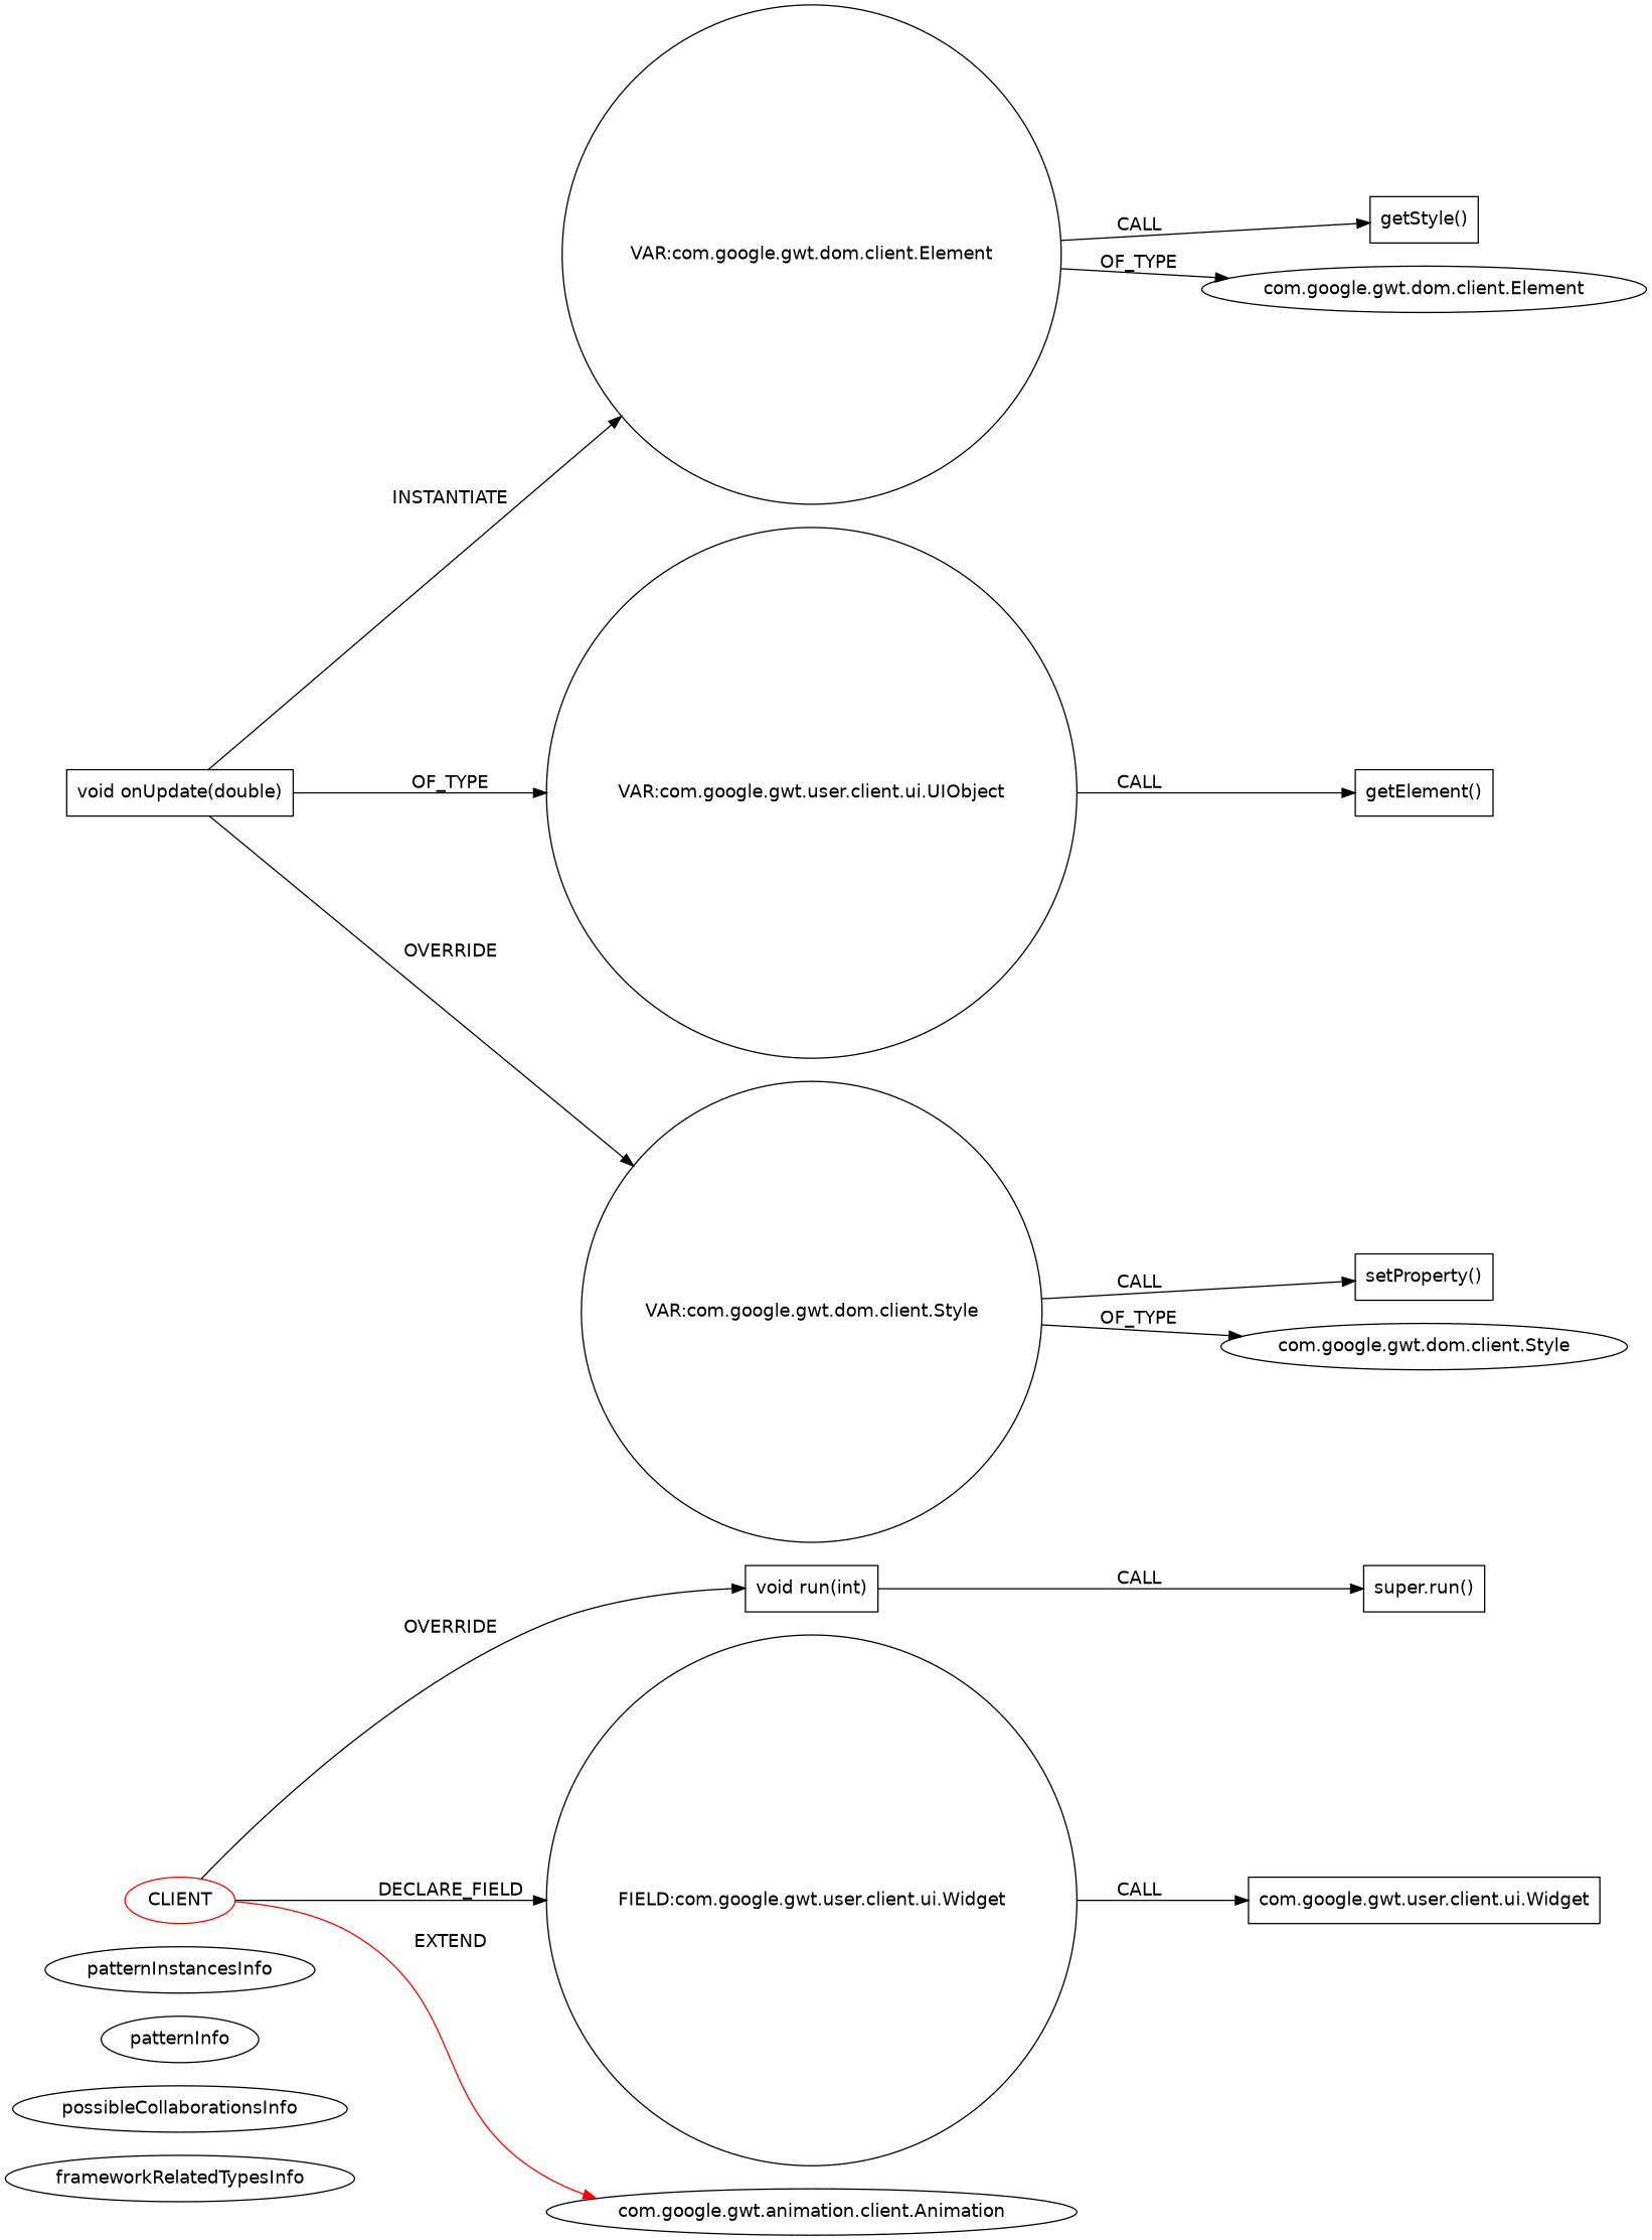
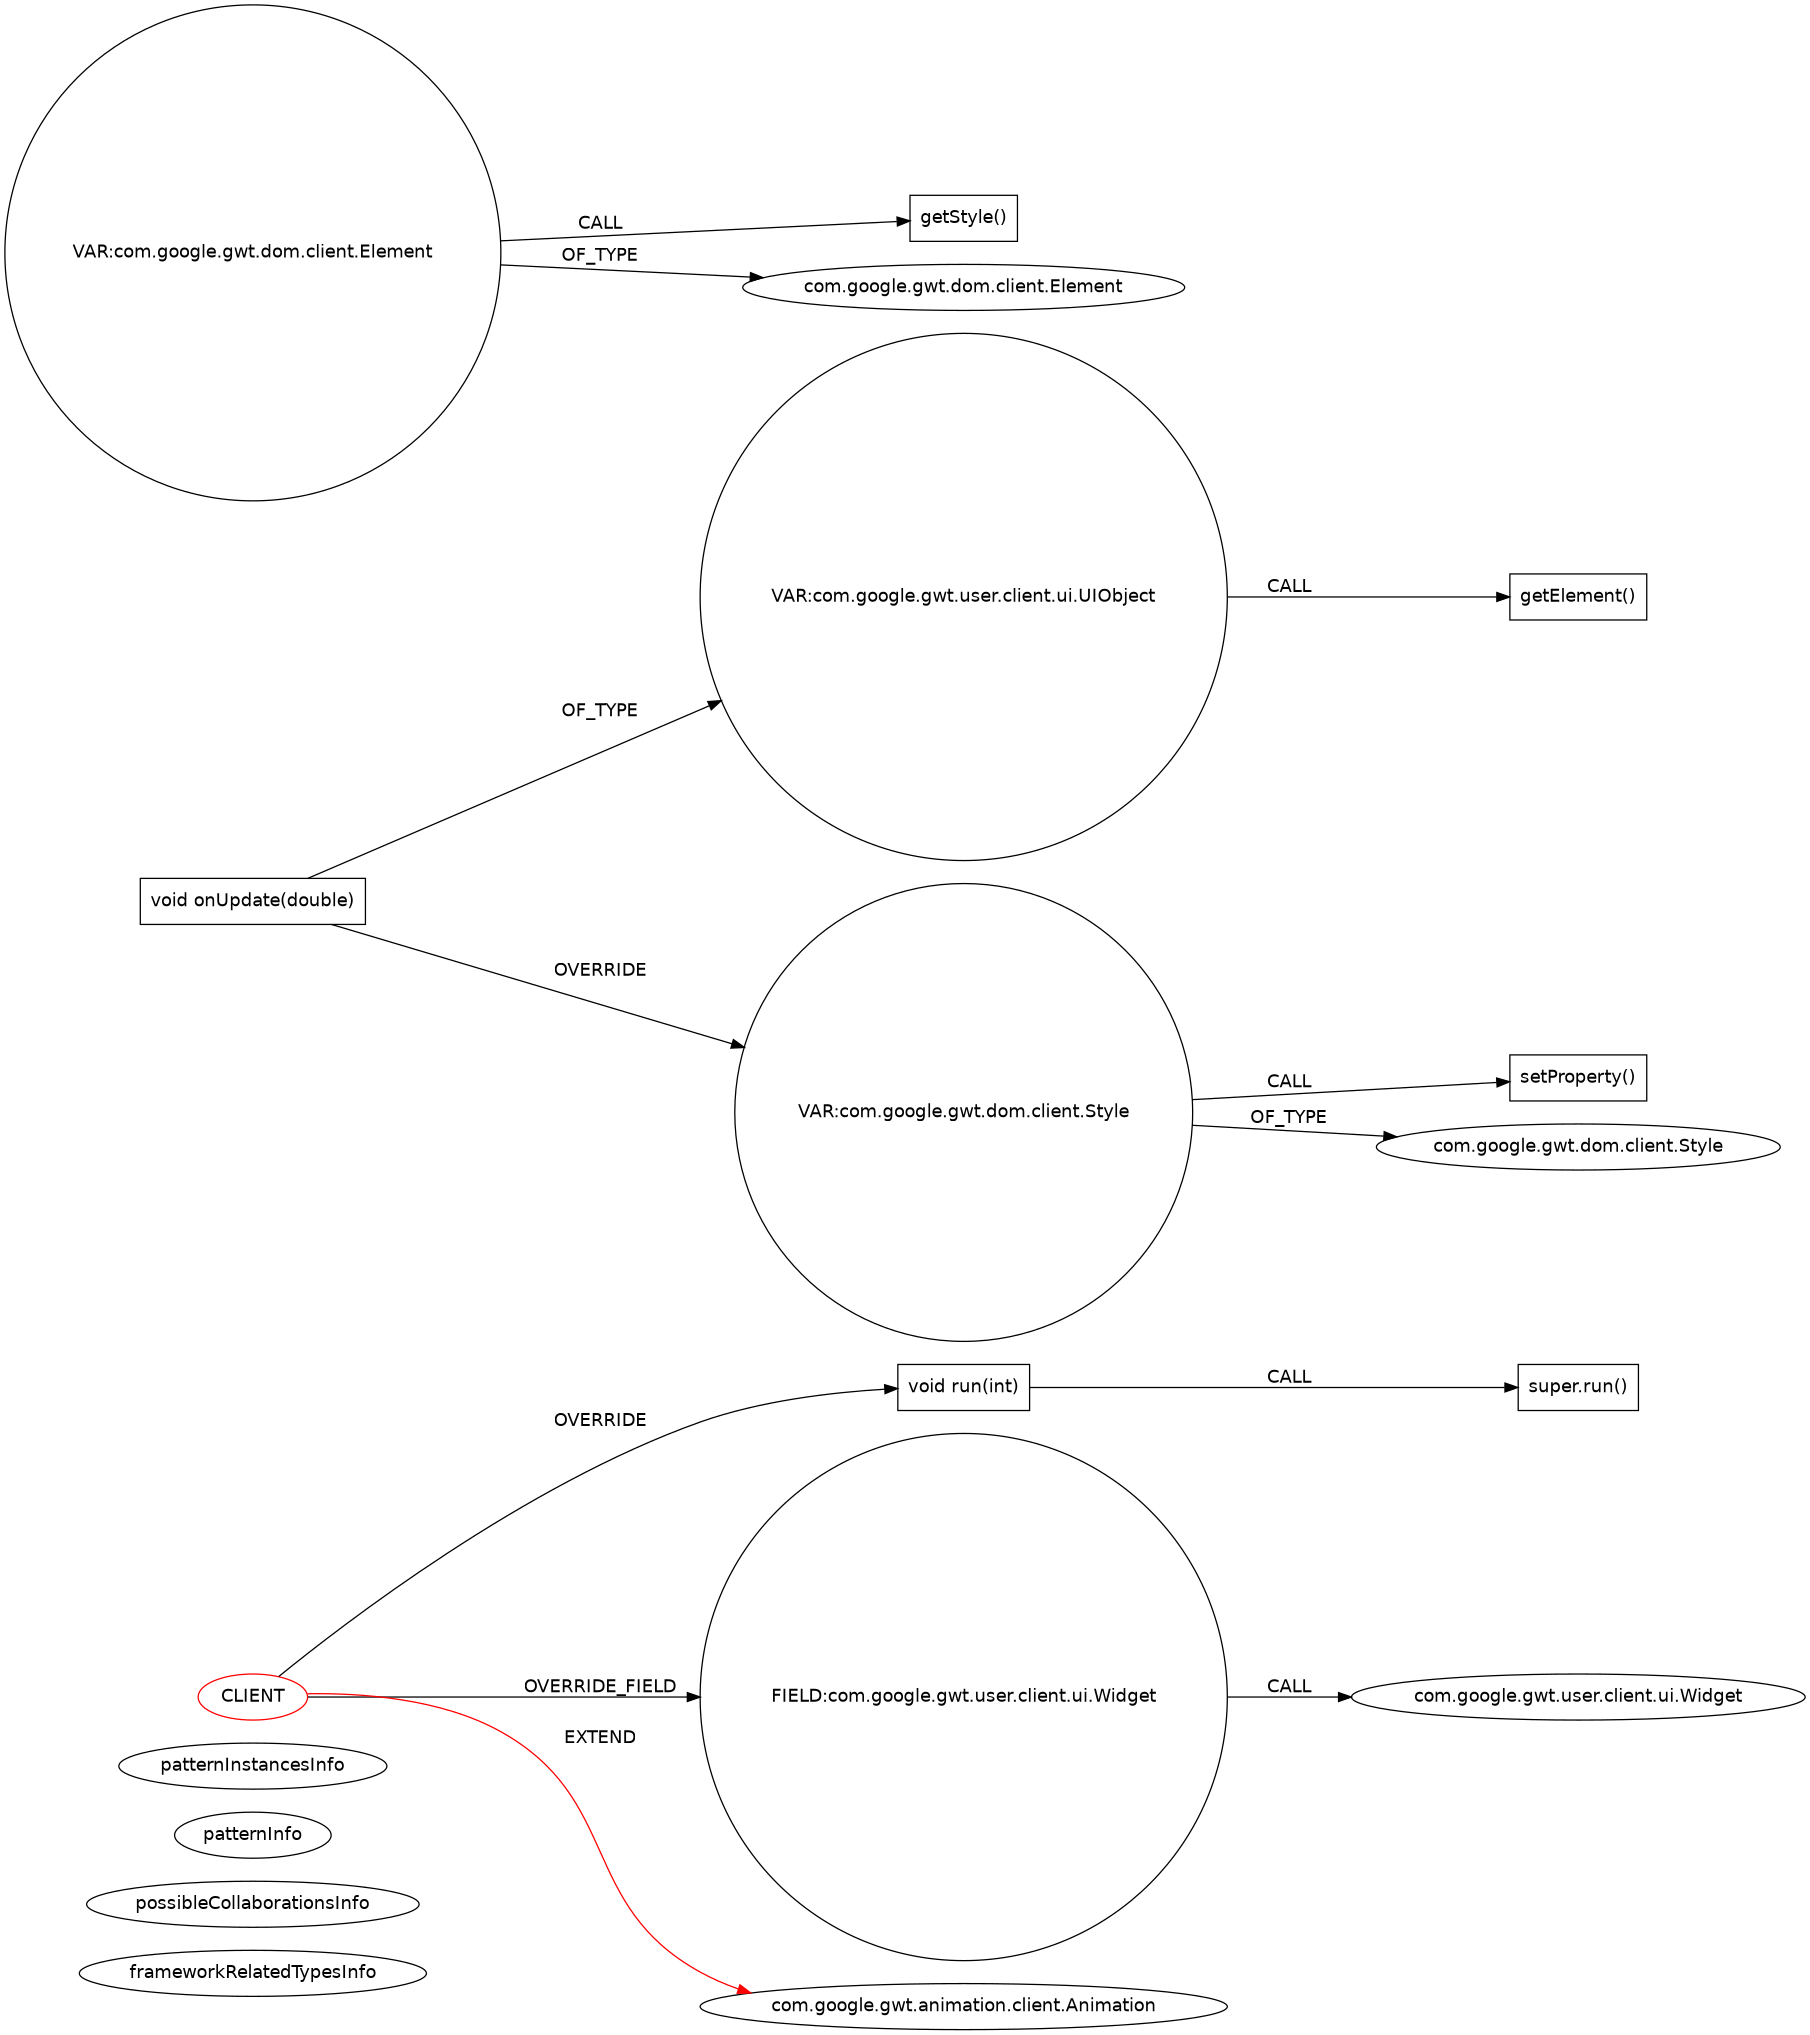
  digraph {
    fontname="DejaVu Sans"
    rankdir=LR
    node [fontname="DejaVu Sans" isFrameworkType=false]
    edge [fontname="DejaVu Sans"]
    frameworkRelatedTypesInfo [0="com.google.gwt.animation.client.Animation" isFrameworkType=""]
    possibleCollaborationsInfo [isFrameworkType=""]
    patternInfo [frequency=2.0 patternRootClient=0 isFrameworkType=""]
    patternInstancesInfo [0="vlapan-PhotoBank~/vlapan-PhotoBank/PhotoBank-master/src/com/vlapan/gwt/photobank/client/animation/SlideHorizontal.java~SlideHorizontal~4590" 1="vlapan-PhotoBank~/vlapan-PhotoBank/PhotoBank-master/src/com/vlapan/gwt/photobank/client/animation/SlideVertical.java~SlideVertical~4587" isFrameworkType=""]
    n5 [label="void run(int)" shape=box vertexType=OVERRIDING_METHOD_DECLARATION]
    n6 [label="super.run()" shape=box vertexType=SUPER_CALL]
    n7 [color=red label=CLIENT vertexType=ROOT_CLIENT_CLASS_DECLARATION]
    n8 [label="FIELD:com.google.gwt.user.client.ui.Widget" shape=circle vertexType=FIELD_DECLARATION]
    n9 [label="com.google.gwt.animation.client.Animation" vertexType=FRAMEWORK_CLASS_TYPE]
-   n10 [label="com.google.gwt.user.client.ui.Widget" vertexType=FRAMEWORK_CLASS_TYPE shape=box]
+   n10 [label="com.google.gwt.user.client.ui.Widget" vertexType=FRAMEWORK_CLASS_TYPE]
    n11 [label="void onUpdate(double)" shape=box vertexType=OVERRIDING_METHOD_DECLARATION]
    n12 [label="VAR:com.google.gwt.dom.client.Element" shape=circle vertexType=VARIABLE_EXPRESION]
    n13 [label="VAR:com.google.gwt.user.client.ui.UIObject" shape=circle vertexType=VARIABLE_EXPRESION]
    n14 [label="VAR:com.google.gwt.dom.client.Style" shape=circle vertexType=VARIABLE_EXPRESION]
    n15 [label="getStyle()" shape=box vertexType=INSIDE_CALL]
    n16 [label="com.google.gwt.dom.client.Element" vertexType=FRAMEWORK_CLASS_TYPE]
    n17 [label="getElement()" shape=box vertexType=INSIDE_CALL]
    n18 [label="setProperty()" shape=box vertexType=INSIDE_CALL]
    n19 [label="com.google.gwt.dom.client.Style" vertexType=FRAMEWORK_CLASS_TYPE]
    n5 -> n6 [label=CALL]
    n7 -> n5 [label=OVERRIDE]
-   n7 -> n8 [label=DECLARE_FIELD]
+   n7 -> n8 [label=OVERRIDE_FIELD]
    n7 -> n9 [color=red label=EXTEND]
    n8 -> n10 [label=CALL]
-   n11 -> n12 [label=INSTANTIATE]
    n11 -> n13 [label=OF_TYPE]
    n11 -> n14 [label=OVERRIDE]
    n12 -> n15 [label=CALL]
    n12 -> n16 [label=OF_TYPE]
    n13 -> n17 [label=CALL]
    n14 -> n18 [label=CALL]
    n14 -> n19 [label=OF_TYPE]
  }
